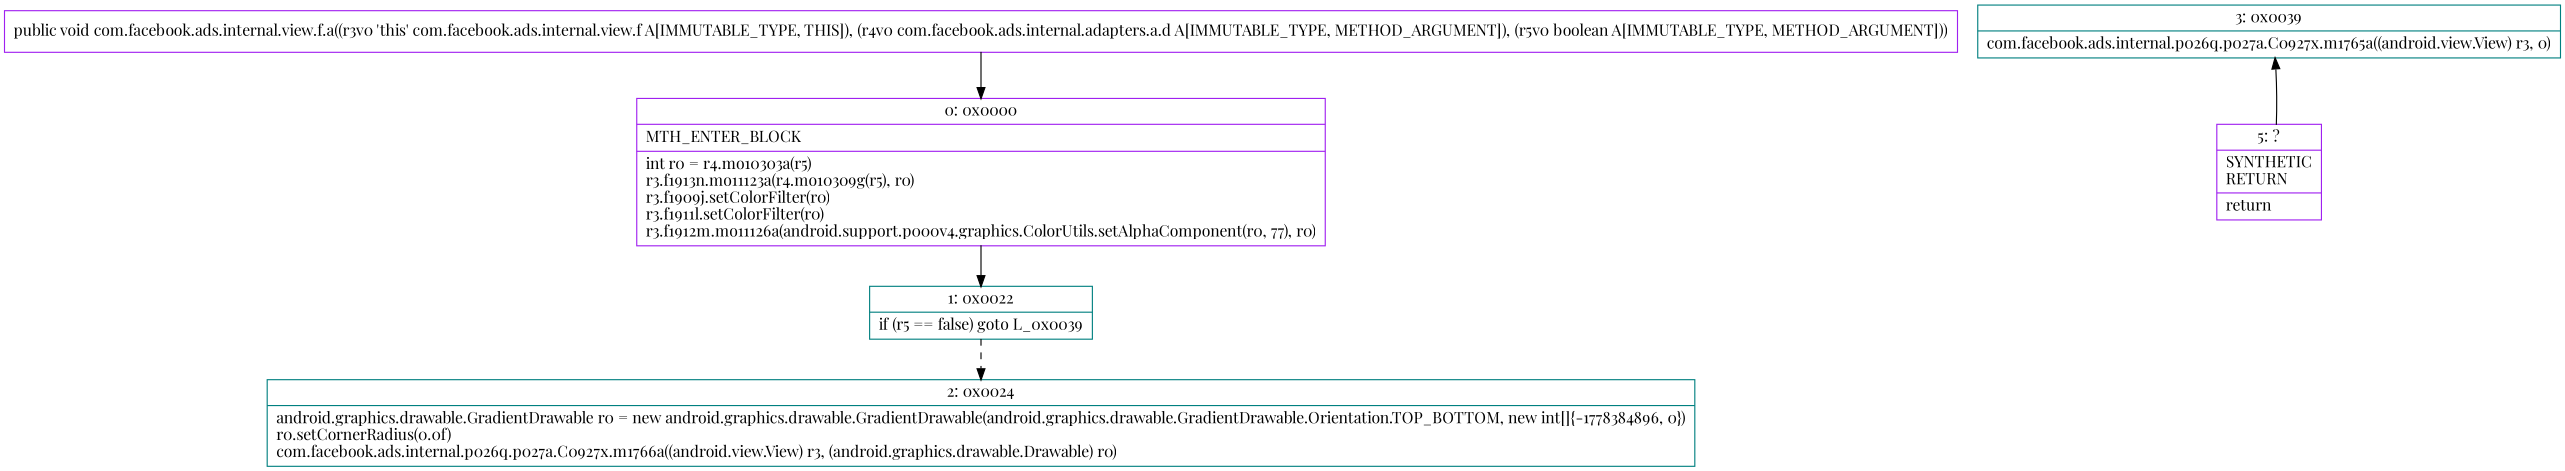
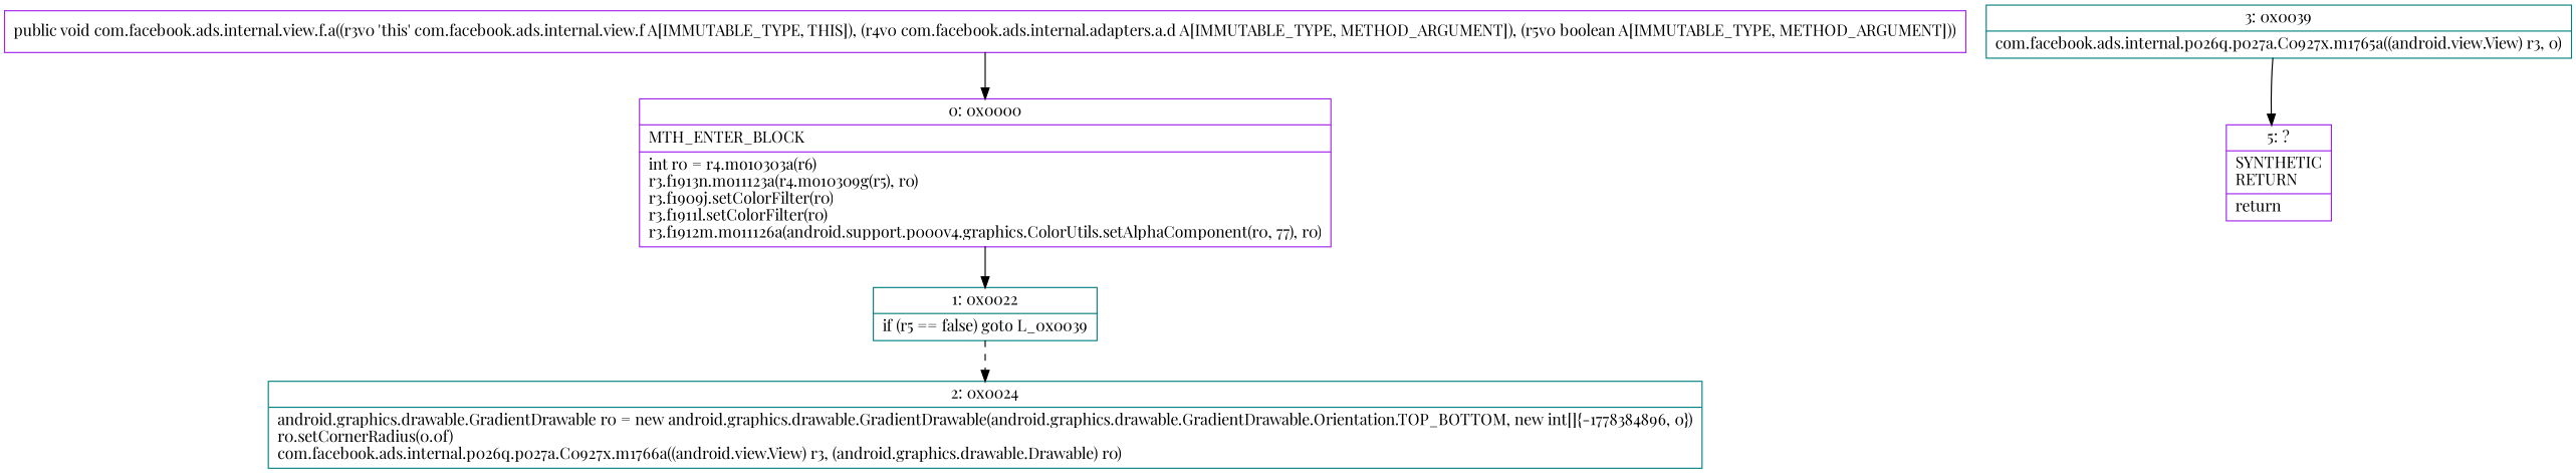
  digraph {
    fontname="Playfair Display"
    node [color=purple fontname="Playfair Display" shape=record]
    edge [fontname="Playfair Display"]
-   n1 [label="{0\:\ 0x0000|MTH_ENTER_BLOCK\l|int r0 = r4.mo10303a(r5)\lr3.f1913n.mo11123a(r4.mo10309g(r5), r0)\lr3.f1909j.setColorFilter(r0)\lr3.f1911l.setColorFilter(r0)\lr3.f1912m.mo11126a(android.support.p000v4.graphics.ColorUtils.setAlphaComponent(r0, 77), r0)\l}"]
+   n1 [label="{0\:\ 0x0000|MTH_ENTER_BLOCK\l|int r0 = r4.mo10303a(r6)\lr3.f1913n.mo11123a(r4.mo10309g(r5), r0)\lr3.f1909j.setColorFilter(r0)\lr3.f1911l.setColorFilter(r0)\lr3.f1912m.mo11126a(android.support.p000v4.graphics.ColorUtils.setAlphaComponent(r0, 77), r0)\l}"]
    n2 [color=teal label="{1\:\ 0x0022|if (r5 == false) goto L_0x0039\l}"]
    n3 [color=teal label="{2\:\ 0x0024|android.graphics.drawable.GradientDrawable r0 = new android.graphics.drawable.GradientDrawable(android.graphics.drawable.GradientDrawable.Orientation.TOP_BOTTOM, new int[]\{\-1778384896, 0\})\lr0.setCornerRadius(0.0f)\lcom.facebook.ads.internal.p026q.p027a.C0927x.m1766a((android.view.View) r3, (android.graphics.drawable.Drawable) r0)\l}"]
    n4 [color=teal label="{3\:\ 0x0039|com.facebook.ads.internal.p026q.p027a.C0927x.m1765a((android.view.View) r3, 0)\l}"]
    n5 [label="{5\:\ ?|SYNTHETIC\lRETURN\l|return\l}"]
    n6 [label="{public void com.facebook.ads.internal.view.f.a((r3v0 'this' com.facebook.ads.internal.view.f A[IMMUTABLE_TYPE, THIS]), (r4v0 com.facebook.ads.internal.adapters.a.d A[IMMUTABLE_TYPE, METHOD_ARGUMENT]), (r5v0 boolean A[IMMUTABLE_TYPE, METHOD_ARGUMENT])) }"]
    n1 -> n2
    n2 -> n3 [style=dashed]
-   n5 -> n4
+   n4 -> n5
    n6 -> n1
  }
